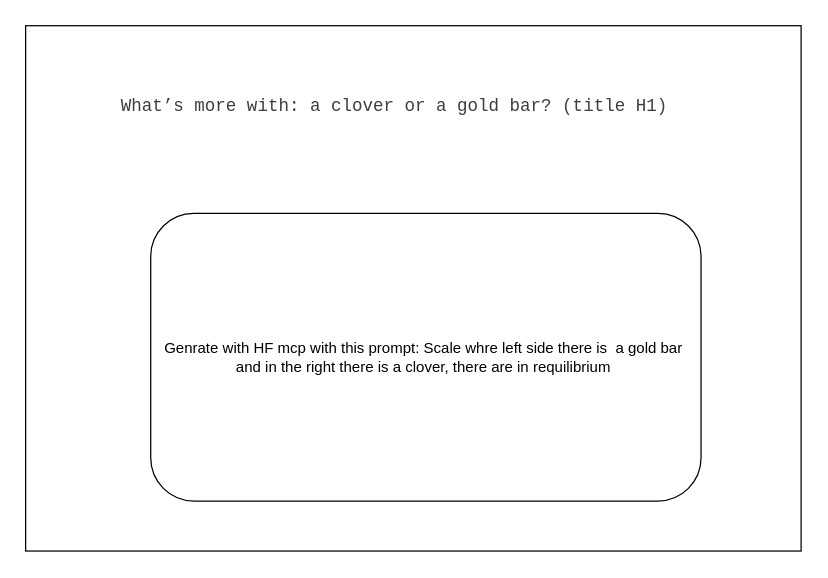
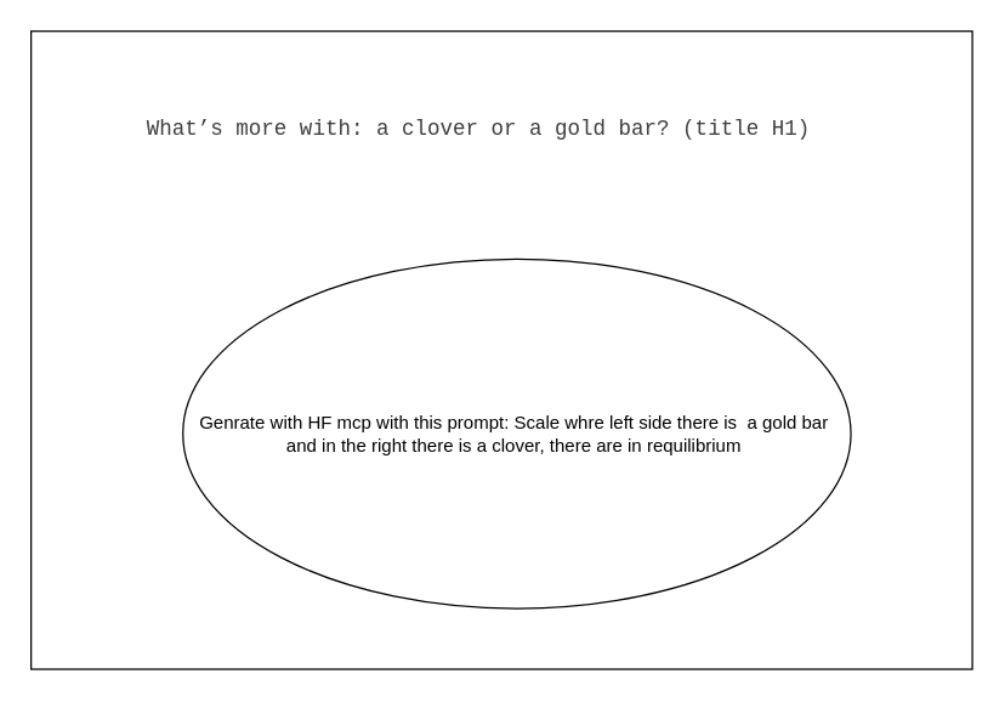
  <mxCell id="0" />
  <mxCell id="1" parent="0" />
  <mxCell id="2" value="" style="rounded=0;whiteSpace=wrap;html=1;" vertex="1" parent="1"><mxGeometry x="20" y="20" width="620" height="420" as="geometry" /></mxCell>
- <mxCell id="3" value="Genrate with HF mcp with this prompt: Scale whre left side there is&amp;nbsp; a gold bar&amp;nbsp; and in the right there is a clover, there are in requilibrium&amp;nbsp;" style="rounded=1;whiteSpace=wrap;html=1;" vertex="1" parent="1"><mxGeometry x="120" y="170" width="440" height="230" as="geometry" /></mxCell>
+ <mxCell id="3" value="Genrate with HF mcp with this prompt: Scale whre left side there is&amp;nbsp; a gold bar&amp;nbsp; and in the right there is a clover, there are in requilibrium&amp;nbsp;" style="ellipse;whiteSpace=wrap;html=1;" vertex="1" parent="1"><mxGeometry x="120" y="170" width="440" height="230" as="geometry" /></mxCell>
  <mxCell id="4" value="&lt;div style=&quot;color: rgb(35, 110, 191); background-color: rgb(255, 255, 255); font-family: Consolas, &amp;quot;Courier New&amp;quot;, monospace; font-size: 14px; line-height: 19px; white-space: pre;&quot;&gt;&lt;span style=&quot;color: rgb(62, 62, 62);&quot;&gt;What’s more with: a clover or a gold bar? (title H1)&lt;/span&gt;&lt;/div&gt;" style="text;html=1;align=center;verticalAlign=middle;whiteSpace=wrap;rounded=0;" vertex="1" parent="1"><mxGeometry x="191" y="70" width="247.5" height="30" as="geometry" /></mxCell>
